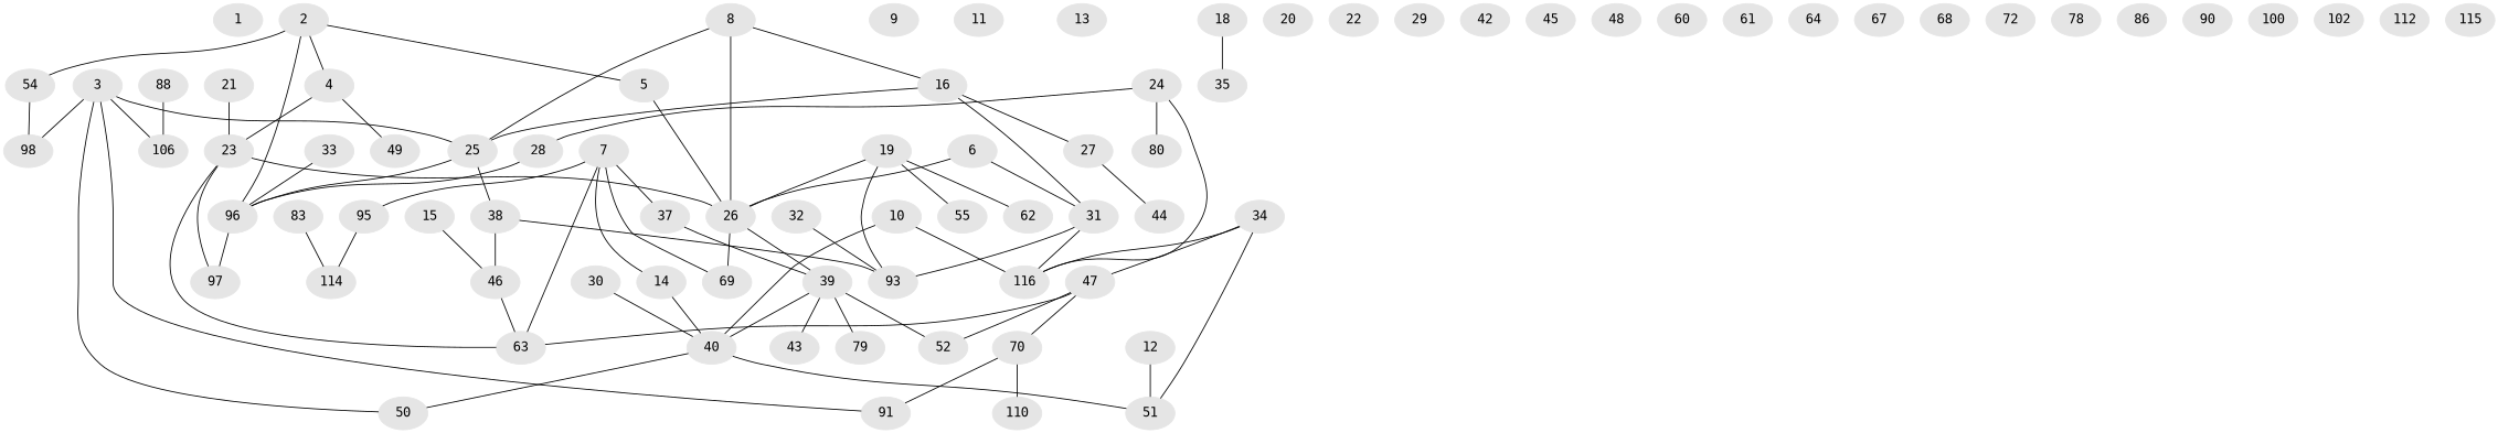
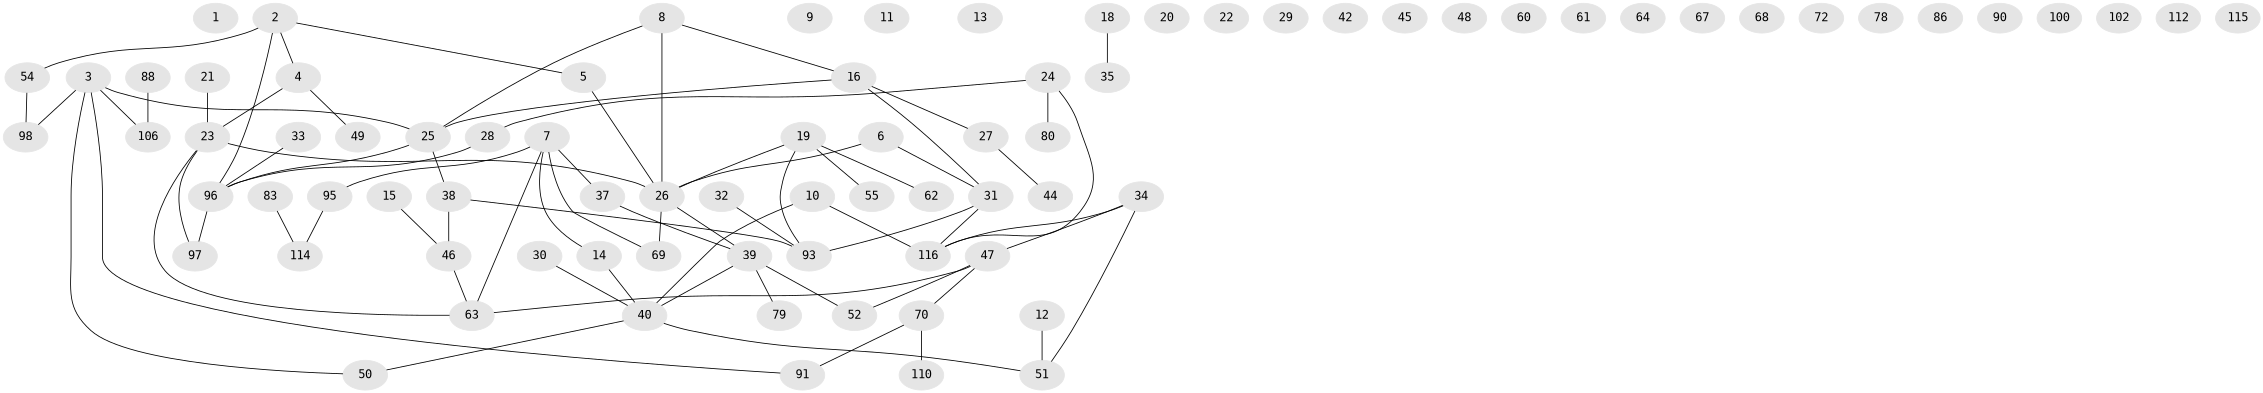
  graph {
    fontname="DejaVu Sans Mono"
    node [color=gray90 fontname="DejaVu Sans Mono" style=filled]
    edge [fontname="DejaVu Sans Mono"]
    1
    2 [super="+73"]
    4 [super="+65"]
    5 [super="+53"]
    54 [super="+77"]
    96 [super="+103"]
    23 [super="+58"]
    49
    26 [super="+94"]
    98 [super="+109"]
    97
    3 [super="+82"]
    25 [super="+105"]
    50
    91
    106
    38 [super="+111"]
    63 [super="+71"]
    69
    39 [super="+59"]
    6
    31 [super="+99"]
    116
    93
    7 [super="+87"]
    14 [super="+104"]
    37
    95
    40 [super="+101"]
    114
    8 [super="+41"]
    16 [super="+57"]
    27 [super="+75"]
    9
    10 [super="+36"]
    51 [super="+85"]
    11
    12
    13
    46 [super="+84"]
    15
    44
-   43
    52
    79
    47 [super="+76"]
    70 [super="+92"]
    83 [super="+108"]
    18 [super="+66"]
    35
    19 [super="+81"]
    55
    62 [super="+107"]
    20
    21
    22
    24 [super="+113"]
    28
    80
    29
    30
    32 [super="+74"]
    33
    34 [super="+56"]
    42
    45
    110
    48
    60 [super="+89"]
    61
    64
    67
    68
    72
    78
    86
    88
    90
    100
    102
    112
    115
    2 -- 4
    2 -- 5
    2 -- 54
    2 -- 96
    4 -- 23
    4 -- 49
    5 -- 26
    54 -- 98
    96 -- 97
    23 -- 26
    23 -- 97
    23 -- 63
    26 -- 69
    26 -- 39
    3 -- 98
    3 -- 25
    3 -- 50
    3 -- 91
    3 -- 106
    25 -- 96
    25 -- 38
    38 -- 93
    38 -- 46
    39 -- 40
-   39 -- 43
    39 -- 52
    39 -- 79
    6 -- 26
    6 -- 31
    31 -- 116
    31 -- 93
    7 -- 63
    7 -- 69
    7 -- 14
    7 -- 37
    7 -- 95
    14 -- 40
    37 -- 39
    95 -- 114
    40 -- 50
    40 -- 51
    8 -- 26
    8 -- 25
    8 -- 16
    16 -- 25
    16 -- 31
    16 -- 27
    27 -- 44
    10 -- 116
    10 -- 40
    12 -- 51
    46 -- 63
    15 -- 46
    47 -- 63
    47 -- 52
    47 -- 70
    70 -- 91
    70 -- 110
    83 -- 114
    18 -- 35
    19 -- 26
    19 -- 93
    19 -- 55
    19 -- 62
    21 -- 23
    24 -- 116
    24 -- 28
    24 -- 80
    28 -- 96
    30 -- 40
    32 -- 93
    33 -- 96
    34 -- 116
    34 -- 51
    34 -- 47
    88 -- 106
  }
